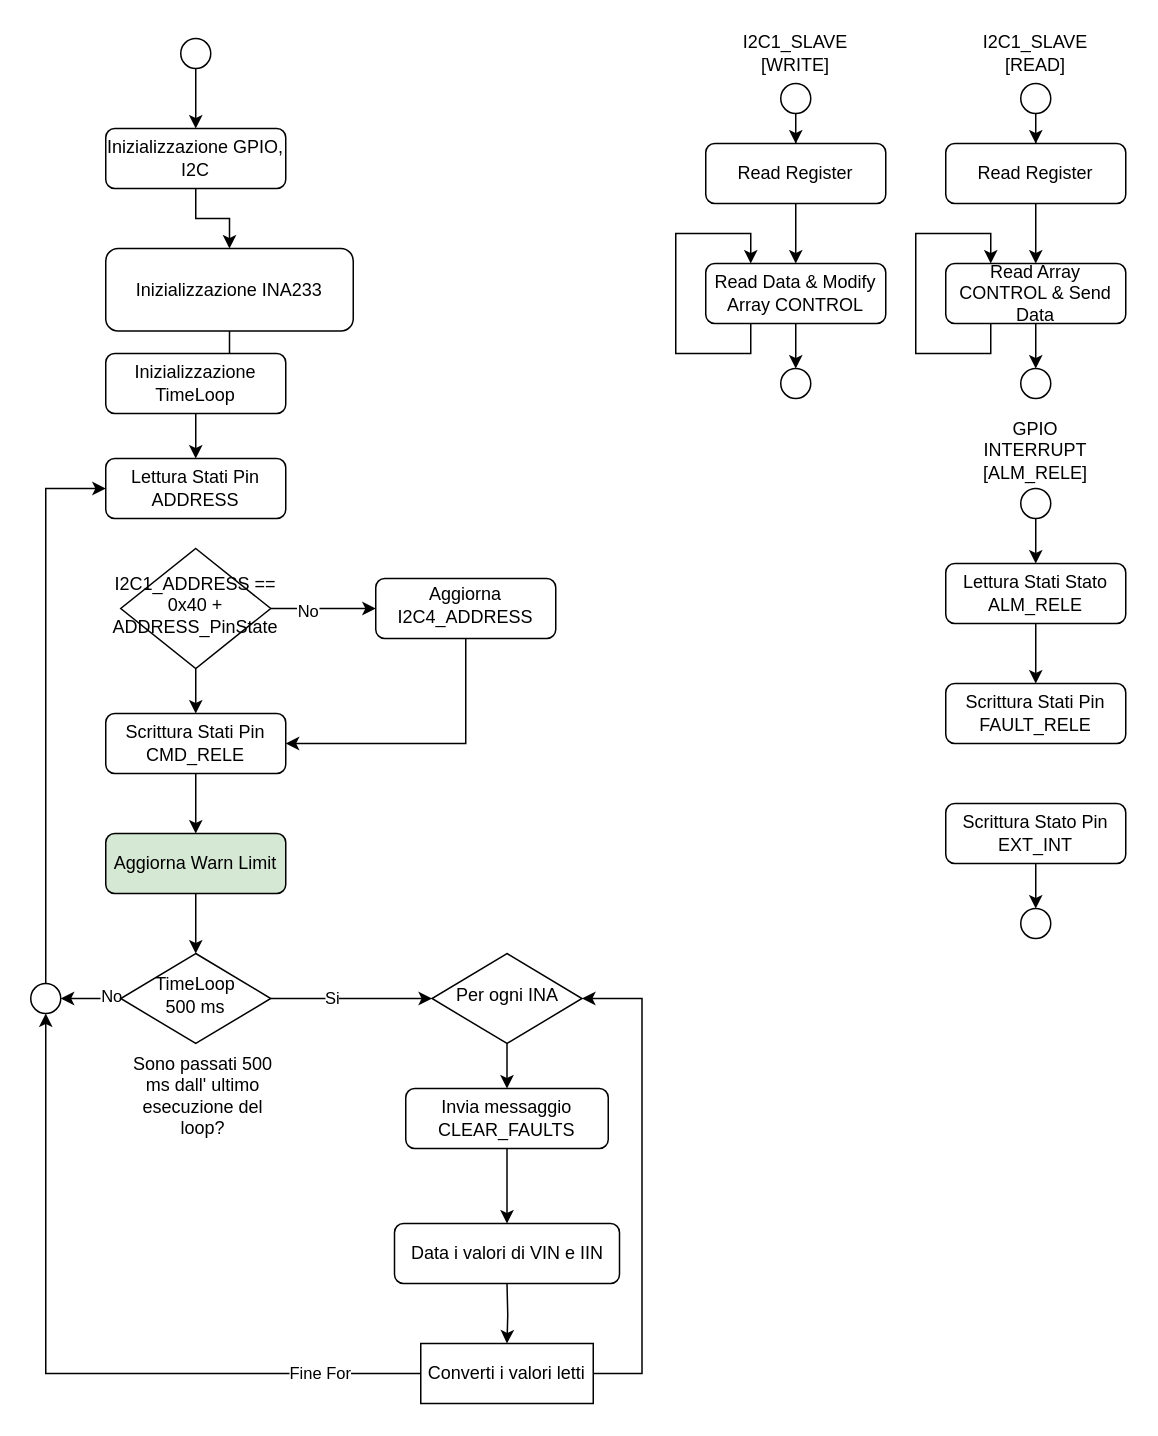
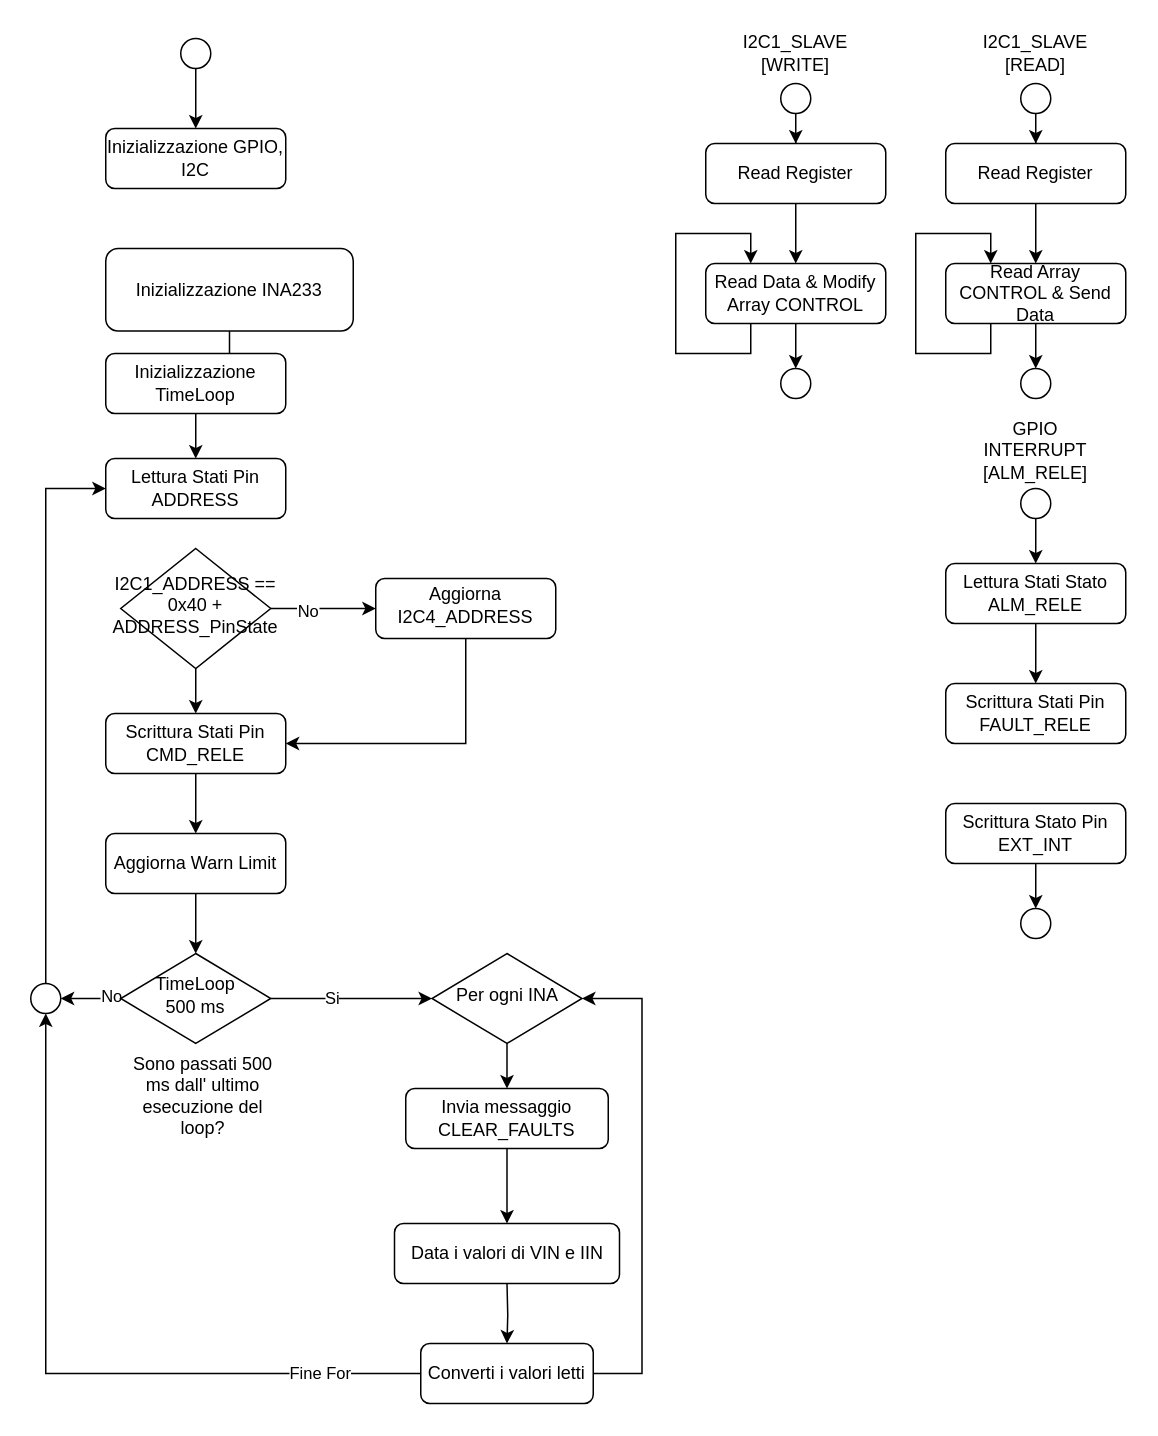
  <mxCell id="0" />
  <mxCell id="1" parent="0" />
- <mxCell id="2" style="edgeStyle=orthogonalEdgeStyle;rounded=0;orthogonalLoop=1;jettySize=auto;html=1;entryX=0.5;entryY=0;entryDx=0;entryDy=0;" parent="1" source="3" target="7" edge="1"><mxGeometry relative="1" as="geometry" /></mxCell>
  <mxCell id="3" value="Inizializzazione GPIO, I2C" style="rounded=1;whiteSpace=wrap;html=1;fontSize=12;glass=0;strokeWidth=1;shadow=0;" parent="1" vertex="1"><mxGeometry x="70" y="85" width="120" height="40" as="geometry" /></mxCell>
  <mxCell id="4" style="edgeStyle=orthogonalEdgeStyle;rounded=0;orthogonalLoop=1;jettySize=auto;html=1;entryX=0.5;entryY=0;entryDx=0;entryDy=0;" parent="1" source="5" target="3" edge="1"><mxGeometry relative="1" as="geometry" /></mxCell>
  <mxCell id="5" value="" style="ellipse;whiteSpace=wrap;html=1;" parent="1" vertex="1"><mxGeometry x="120" y="25" width="20" height="20" as="geometry" /></mxCell>
  <mxCell id="6" style="edgeStyle=orthogonalEdgeStyle;rounded=0;orthogonalLoop=1;jettySize=auto;html=1;" parent="1" source="7" target="36" edge="1"><mxGeometry relative="1" as="geometry" /></mxCell>
  <mxCell id="7" value="Inizializzazione INA233" style="rounded=1;whiteSpace=wrap;html=1;fontSize=12;glass=0;strokeWidth=1;shadow=0;" parent="1" vertex="1"><mxGeometry x="70" y="165" width="165" height="55" as="geometry" /></mxCell>
  <mxCell id="8" value="Lettura Stati Pin ADDRESS" style="rounded=1;whiteSpace=wrap;html=1;fontSize=12;glass=0;strokeWidth=1;shadow=0;" parent="1" vertex="1"><mxGeometry x="70" y="305" width="120" height="40" as="geometry" /></mxCell>
  <mxCell id="9" style="edgeStyle=orthogonalEdgeStyle;rounded=0;orthogonalLoop=1;jettySize=auto;html=1;entryX=0.5;entryY=0;entryDx=0;entryDy=0;" parent="1" source="10" target="64" edge="1"><mxGeometry relative="1" as="geometry" /></mxCell>
  <mxCell id="10" value="Scrittura Stati Pin CMD_RELE" style="rounded=1;whiteSpace=wrap;html=1;fontSize=12;glass=0;strokeWidth=1;shadow=0;" parent="1" vertex="1"><mxGeometry x="70" y="475" width="120" height="40" as="geometry" /></mxCell>
  <mxCell id="11" value="" style="edgeStyle=orthogonalEdgeStyle;rounded=0;orthogonalLoop=1;jettySize=auto;html=1;" parent="1" source="15" target="25" edge="1"><mxGeometry relative="1" as="geometry" /></mxCell>
  <mxCell id="12" value="Si" style="edgeLabel;html=1;align=center;verticalAlign=middle;resizable=0;points=[];" parent="11" vertex="1" connectable="0"><mxGeometry x="-0.256" y="1" relative="1" as="geometry"><mxPoint as="offset" /></mxGeometry></mxCell>
  <mxCell id="13" style="edgeStyle=orthogonalEdgeStyle;rounded=0;orthogonalLoop=1;jettySize=auto;html=1;" parent="1" source="15" target="33" edge="1"><mxGeometry relative="1" as="geometry"><mxPoint x="50" y="665" as="targetPoint" /></mxGeometry></mxCell>
  <mxCell id="14" value="No" style="edgeLabel;html=1;align=center;verticalAlign=middle;resizable=0;points=[];" parent="13" vertex="1" connectable="0"><mxGeometry x="-0.64" y="-2" relative="1" as="geometry"><mxPoint as="offset" /></mxGeometry></mxCell>
  <mxCell id="15" value="TimeLoop&lt;br&gt;500 ms" style="rhombus;whiteSpace=wrap;html=1;shadow=0;fontFamily=Helvetica;fontSize=12;align=center;strokeWidth=1;spacing=6;spacingTop=-4;" parent="1" vertex="1"><mxGeometry x="80" y="635" width="100" height="60" as="geometry" /></mxCell>
  <mxCell id="16" value="" style="edgeStyle=orthogonalEdgeStyle;rounded=0;orthogonalLoop=1;jettySize=auto;html=1;" parent="1" source="19" target="21" edge="1"><mxGeometry relative="1" as="geometry" /></mxCell>
  <mxCell id="17" value="No" style="edgeLabel;html=1;align=center;verticalAlign=middle;resizable=0;points=[];" parent="16" vertex="1" connectable="0"><mxGeometry x="-0.314" y="-1" relative="1" as="geometry"><mxPoint as="offset" /></mxGeometry></mxCell>
  <mxCell id="18" style="edgeStyle=orthogonalEdgeStyle;rounded=0;orthogonalLoop=1;jettySize=auto;html=1;entryX=0.5;entryY=0;entryDx=0;entryDy=0;" parent="1" source="19" target="10" edge="1"><mxGeometry relative="1" as="geometry" /></mxCell>
  <mxCell id="19" value="I2C1_ADDRESS == 0x40 + ADDRESS_PinState" style="rhombus;whiteSpace=wrap;html=1;shadow=0;fontFamily=Helvetica;fontSize=12;align=center;strokeWidth=1;spacing=6;spacingTop=-4;" parent="1" vertex="1"><mxGeometry x="80" y="365" width="100" height="80" as="geometry" /></mxCell>
  <mxCell id="20" style="edgeStyle=orthogonalEdgeStyle;rounded=0;orthogonalLoop=1;jettySize=auto;html=1;entryX=1;entryY=0.5;entryDx=0;entryDy=0;" parent="1" source="21" target="10" edge="1"><mxGeometry relative="1" as="geometry"><Array as="points"><mxPoint x="310" y="495" /></Array></mxGeometry></mxCell>
  <mxCell id="21" value="Aggiorna I2C4_ADDRESS" style="rounded=1;whiteSpace=wrap;html=1;shadow=0;strokeWidth=1;spacing=6;spacingTop=-4;" parent="1" vertex="1"><mxGeometry x="250" y="385" width="120" height="40" as="geometry" /></mxCell>
  <mxCell id="22" style="edgeStyle=orthogonalEdgeStyle;rounded=0;orthogonalLoop=1;jettySize=auto;html=1;entryX=0.5;entryY=0;entryDx=0;entryDy=0;" parent="1" edge="1"><mxGeometry relative="1" as="geometry"><mxPoint x="337.5" y="765" as="sourcePoint" /><mxPoint x="337.5" y="815" as="targetPoint" /></mxGeometry></mxCell>
  <mxCell id="23" value="Invia messaggio CLEAR_FAULTS" style="rounded=1;whiteSpace=wrap;html=1;fontSize=12;glass=0;strokeWidth=1;shadow=0;" parent="1" vertex="1"><mxGeometry x="270" y="725" width="135" height="40" as="geometry" /></mxCell>
  <mxCell id="24" style="edgeStyle=orthogonalEdgeStyle;rounded=0;orthogonalLoop=1;jettySize=auto;html=1;" parent="1" source="25" edge="1"><mxGeometry relative="1" as="geometry"><mxPoint x="337.5" y="725" as="targetPoint" /></mxGeometry></mxCell>
  <mxCell id="25" value="Per ogni INA" style="rhombus;whiteSpace=wrap;html=1;shadow=0;fontFamily=Helvetica;fontSize=12;align=center;strokeWidth=1;spacing=6;spacingTop=-4;" parent="1" vertex="1"><mxGeometry x="287.5" y="635" width="100" height="60" as="geometry" /></mxCell>
  <mxCell id="26" style="edgeStyle=orthogonalEdgeStyle;rounded=0;orthogonalLoop=1;jettySize=auto;html=1;entryX=0.5;entryY=0;entryDx=0;entryDy=0;" parent="1" target="31" edge="1"><mxGeometry relative="1" as="geometry"><mxPoint x="337.5" y="855" as="sourcePoint" /></mxGeometry></mxCell>
  <mxCell id="27" value="Data i valori di VIN e IIN" style="rounded=1;whiteSpace=wrap;html=1;fontSize=12;glass=0;strokeWidth=1;shadow=0;" parent="1" vertex="1"><mxGeometry x="262.5" y="815" width="150" height="40" as="geometry" /></mxCell>
  <mxCell id="28" style="edgeStyle=orthogonalEdgeStyle;rounded=0;orthogonalLoop=1;jettySize=auto;html=1;entryX=1;entryY=0.5;entryDx=0;entryDy=0;" parent="1" source="31" target="25" edge="1"><mxGeometry relative="1" as="geometry"><Array as="points"><mxPoint x="427.5" y="915" /><mxPoint x="427.5" y="665" /></Array></mxGeometry></mxCell>
  <mxCell id="29" style="edgeStyle=orthogonalEdgeStyle;rounded=0;orthogonalLoop=1;jettySize=auto;html=1;entryX=0.5;entryY=1;entryDx=0;entryDy=0;" parent="1" source="31" target="33" edge="1"><mxGeometry relative="1" as="geometry"><mxPoint x="40" y="675" as="targetPoint" /></mxGeometry></mxCell>
  <mxCell id="30" value="Fine For" style="edgeLabel;html=1;align=center;verticalAlign=middle;resizable=0;points=[];" parent="29" vertex="1" connectable="0"><mxGeometry x="-0.721" y="-1" relative="1" as="geometry"><mxPoint as="offset" /></mxGeometry></mxCell>
- <mxCell id="31" value="Converti i valori letti" style="whiteSpace=wrap;html=1;fontSize=12;glass=0;strokeWidth=1;shadow=0;rounded=0;" parent="1" vertex="1"><mxGeometry x="280" y="895" width="115" height="40" as="geometry" /></mxCell>
+ <mxCell id="31" value="Converti i valori letti" style="rounded=1;whiteSpace=wrap;html=1;fontSize=12;glass=0;strokeWidth=1;shadow=0;" parent="1" vertex="1"><mxGeometry x="280" y="895" width="115" height="40" as="geometry" /></mxCell>
  <mxCell id="32" style="edgeStyle=orthogonalEdgeStyle;rounded=0;orthogonalLoop=1;jettySize=auto;html=1;entryX=0;entryY=0.5;entryDx=0;entryDy=0;" parent="1" source="33" target="8" edge="1"><mxGeometry relative="1" as="geometry"><Array as="points"><mxPoint x="30" y="325" /></Array></mxGeometry></mxCell>
  <mxCell id="33" value="" style="ellipse;whiteSpace=wrap;html=1;" parent="1" vertex="1"><mxGeometry x="20" y="655" width="20" height="20" as="geometry" /></mxCell>
  <mxCell id="34" value="Sono passati 500 ms dall' ultimo esecuzione del loop?" style="text;html=1;strokeColor=none;fillColor=none;align=center;verticalAlign=middle;whiteSpace=wrap;rounded=0;" parent="1" vertex="1"><mxGeometry x="80" y="715" width="110" height="30" as="geometry" /></mxCell>
  <mxCell id="35" style="edgeStyle=orthogonalEdgeStyle;rounded=0;orthogonalLoop=1;jettySize=auto;html=1;entryX=0.5;entryY=0;entryDx=0;entryDy=0;" parent="1" source="36" target="8" edge="1"><mxGeometry relative="1" as="geometry" /></mxCell>
  <mxCell id="36" value="Inizializzazione TimeLoop" style="rounded=1;whiteSpace=wrap;html=1;fontSize=12;glass=0;strokeWidth=1;shadow=0;" parent="1" vertex="1"><mxGeometry x="70" y="235" width="120" height="40" as="geometry" /></mxCell>
  <mxCell id="37" style="edgeStyle=orthogonalEdgeStyle;rounded=0;orthogonalLoop=1;jettySize=auto;html=1;entryX=0.5;entryY=0;entryDx=0;entryDy=0;" parent="1" source="38" target="40" edge="1"><mxGeometry relative="1" as="geometry" /></mxCell>
  <mxCell id="38" value="Read Register" style="rounded=1;whiteSpace=wrap;html=1;fontSize=12;glass=0;strokeWidth=1;shadow=0;" parent="1" vertex="1"><mxGeometry x="470" y="95" width="120" height="40" as="geometry" /></mxCell>
  <mxCell id="39" style="edgeStyle=orthogonalEdgeStyle;rounded=0;orthogonalLoop=1;jettySize=auto;html=1;entryX=0.5;entryY=0;entryDx=0;entryDy=0;" parent="1" source="40" target="51" edge="1"><mxGeometry relative="1" as="geometry" /></mxCell>
  <mxCell id="40" value="Read Data &amp;amp; Modify Array CONTROL" style="rounded=1;whiteSpace=wrap;html=1;fontSize=12;glass=0;strokeWidth=1;shadow=0;" parent="1" vertex="1"><mxGeometry x="470" y="175" width="120" height="40" as="geometry" /></mxCell>
  <mxCell id="41" style="edgeStyle=orthogonalEdgeStyle;rounded=0;orthogonalLoop=1;jettySize=auto;html=1;entryX=0.5;entryY=0;entryDx=0;entryDy=0;" parent="1" source="42" target="38" edge="1"><mxGeometry relative="1" as="geometry" /></mxCell>
  <mxCell id="42" value="" style="ellipse;whiteSpace=wrap;html=1;" parent="1" vertex="1"><mxGeometry x="520" y="55" width="20" height="20" as="geometry" /></mxCell>
  <mxCell id="43" value="I2C1_SLAVE [WRITE]" style="text;html=1;strokeColor=none;fillColor=none;align=center;verticalAlign=middle;whiteSpace=wrap;rounded=0;" parent="1" vertex="1"><mxGeometry x="500" y="20" width="60" height="30" as="geometry" /></mxCell>
  <mxCell id="44" style="edgeStyle=orthogonalEdgeStyle;rounded=0;orthogonalLoop=1;jettySize=auto;html=1;entryX=0.5;entryY=0;entryDx=0;entryDy=0;" parent="1" source="45" target="47" edge="1"><mxGeometry relative="1" as="geometry" /></mxCell>
  <mxCell id="45" value="Read Register" style="rounded=1;whiteSpace=wrap;html=1;fontSize=12;glass=0;strokeWidth=1;shadow=0;" parent="1" vertex="1"><mxGeometry x="630" y="95" width="120" height="40" as="geometry" /></mxCell>
  <mxCell id="46" style="edgeStyle=orthogonalEdgeStyle;rounded=0;orthogonalLoop=1;jettySize=auto;html=1;entryX=0.5;entryY=0;entryDx=0;entryDy=0;" parent="1" source="47" target="52" edge="1"><mxGeometry relative="1" as="geometry" /></mxCell>
  <mxCell id="47" value="Read Array CONTROL &amp;amp; Send Data" style="rounded=1;whiteSpace=wrap;html=1;fontSize=12;glass=0;strokeWidth=1;shadow=0;" parent="1" vertex="1"><mxGeometry x="630" y="175" width="120" height="40" as="geometry" /></mxCell>
  <mxCell id="48" style="edgeStyle=orthogonalEdgeStyle;rounded=0;orthogonalLoop=1;jettySize=auto;html=1;entryX=0.5;entryY=0;entryDx=0;entryDy=0;" parent="1" source="49" target="45" edge="1"><mxGeometry relative="1" as="geometry" /></mxCell>
  <mxCell id="49" value="" style="ellipse;whiteSpace=wrap;html=1;" parent="1" vertex="1"><mxGeometry x="680" y="55" width="20" height="20" as="geometry" /></mxCell>
  <mxCell id="50" value="I2C1_SLAVE [READ]" style="text;html=1;strokeColor=none;fillColor=none;align=center;verticalAlign=middle;whiteSpace=wrap;rounded=0;" parent="1" vertex="1"><mxGeometry x="660" y="20" width="60" height="30" as="geometry" /></mxCell>
  <mxCell id="51" value="" style="ellipse;whiteSpace=wrap;html=1;" parent="1" vertex="1"><mxGeometry x="520" y="245" width="20" height="20" as="geometry" /></mxCell>
  <mxCell id="52" value="" style="ellipse;whiteSpace=wrap;html=1;" parent="1" vertex="1"><mxGeometry x="680" y="245" width="20" height="20" as="geometry" /></mxCell>
  <mxCell id="53" style="edgeStyle=orthogonalEdgeStyle;rounded=0;orthogonalLoop=1;jettySize=auto;html=1;exitX=0.25;exitY=1;exitDx=0;exitDy=0;entryX=0.25;entryY=0;entryDx=0;entryDy=0;" parent="1" source="40" target="40" edge="1"><mxGeometry relative="1" as="geometry"><Array as="points"><mxPoint x="500" y="235" /><mxPoint x="450" y="235" /><mxPoint x="450" y="155" /><mxPoint x="500" y="155" /></Array></mxGeometry></mxCell>
  <mxCell id="54" style="edgeStyle=orthogonalEdgeStyle;rounded=0;orthogonalLoop=1;jettySize=auto;html=1;exitX=0.25;exitY=1;exitDx=0;exitDy=0;entryX=0.25;entryY=0;entryDx=0;entryDy=0;" parent="1" source="47" target="47" edge="1"><mxGeometry relative="1" as="geometry"><Array as="points"><mxPoint x="660" y="235" /><mxPoint x="610" y="235" /><mxPoint x="610" y="155" /><mxPoint x="660" y="155" /></Array></mxGeometry></mxCell>
  <mxCell id="55" style="edgeStyle=orthogonalEdgeStyle;rounded=0;orthogonalLoop=1;jettySize=auto;html=1;entryX=0.5;entryY=0;entryDx=0;entryDy=0;" parent="1" source="56" target="57" edge="1"><mxGeometry relative="1" as="geometry" /></mxCell>
  <mxCell id="56" value="Lettura Stati Stato ALM_RELE" style="rounded=1;whiteSpace=wrap;html=1;fontSize=12;glass=0;strokeWidth=1;shadow=0;" parent="1" vertex="1"><mxGeometry x="630" y="375" width="120" height="40" as="geometry" /></mxCell>
  <mxCell id="57" value="Scrittura Stati Pin FAULT_RELE" style="rounded=1;whiteSpace=wrap;html=1;fontSize=12;glass=0;strokeWidth=1;shadow=0;" parent="1" vertex="1"><mxGeometry x="630" y="455" width="120" height="40" as="geometry" /></mxCell>
  <mxCell id="58" style="edgeStyle=orthogonalEdgeStyle;rounded=0;orthogonalLoop=1;jettySize=auto;html=1;entryX=0.5;entryY=0;entryDx=0;entryDy=0;" parent="1" source="59" target="62" edge="1"><mxGeometry relative="1" as="geometry" /></mxCell>
  <mxCell id="59" value="Scrittura Stato Pin EXT_INT" style="rounded=1;whiteSpace=wrap;html=1;fontSize=12;glass=0;strokeWidth=1;shadow=0;" parent="1" vertex="1"><mxGeometry x="630" y="535" width="120" height="40" as="geometry" /></mxCell>
  <mxCell id="60" style="edgeStyle=orthogonalEdgeStyle;rounded=0;orthogonalLoop=1;jettySize=auto;html=1;entryX=0.5;entryY=0;entryDx=0;entryDy=0;" parent="1" source="61" target="56" edge="1"><mxGeometry relative="1" as="geometry" /></mxCell>
  <mxCell id="61" value="" style="ellipse;whiteSpace=wrap;html=1;" parent="1" vertex="1"><mxGeometry x="680" y="325" width="20" height="20" as="geometry" /></mxCell>
  <mxCell id="62" value="" style="ellipse;whiteSpace=wrap;html=1;" parent="1" vertex="1"><mxGeometry x="680" y="605" width="20" height="20" as="geometry" /></mxCell>
  <mxCell id="63" style="edgeStyle=orthogonalEdgeStyle;rounded=0;orthogonalLoop=1;jettySize=auto;html=1;entryX=0.5;entryY=0;entryDx=0;entryDy=0;" parent="1" source="64" target="15" edge="1"><mxGeometry relative="1" as="geometry" /></mxCell>
- <mxCell id="64" value="Aggiorna Warn Limit" style="rounded=1;whiteSpace=wrap;html=1;fontSize=12;glass=0;strokeWidth=1;shadow=0;fillColor=#d5e8d4;" parent="1" vertex="1"><mxGeometry x="70" y="555" width="120" height="40" as="geometry" /></mxCell>
+ <mxCell id="64" value="Aggiorna Warn Limit" style="rounded=1;whiteSpace=wrap;html=1;fontSize=12;glass=0;strokeWidth=1;shadow=0;" parent="1" vertex="1"><mxGeometry x="70" y="555" width="120" height="40" as="geometry" /></mxCell>
  <mxCell id="65" value="GPIO INTERRUPT [ALM_RELE]" style="text;html=1;strokeColor=none;fillColor=none;align=center;verticalAlign=middle;whiteSpace=wrap;rounded=0;" vertex="1" parent="1"><mxGeometry x="660" y="285" width="60" height="30" as="geometry" /></mxCell>
